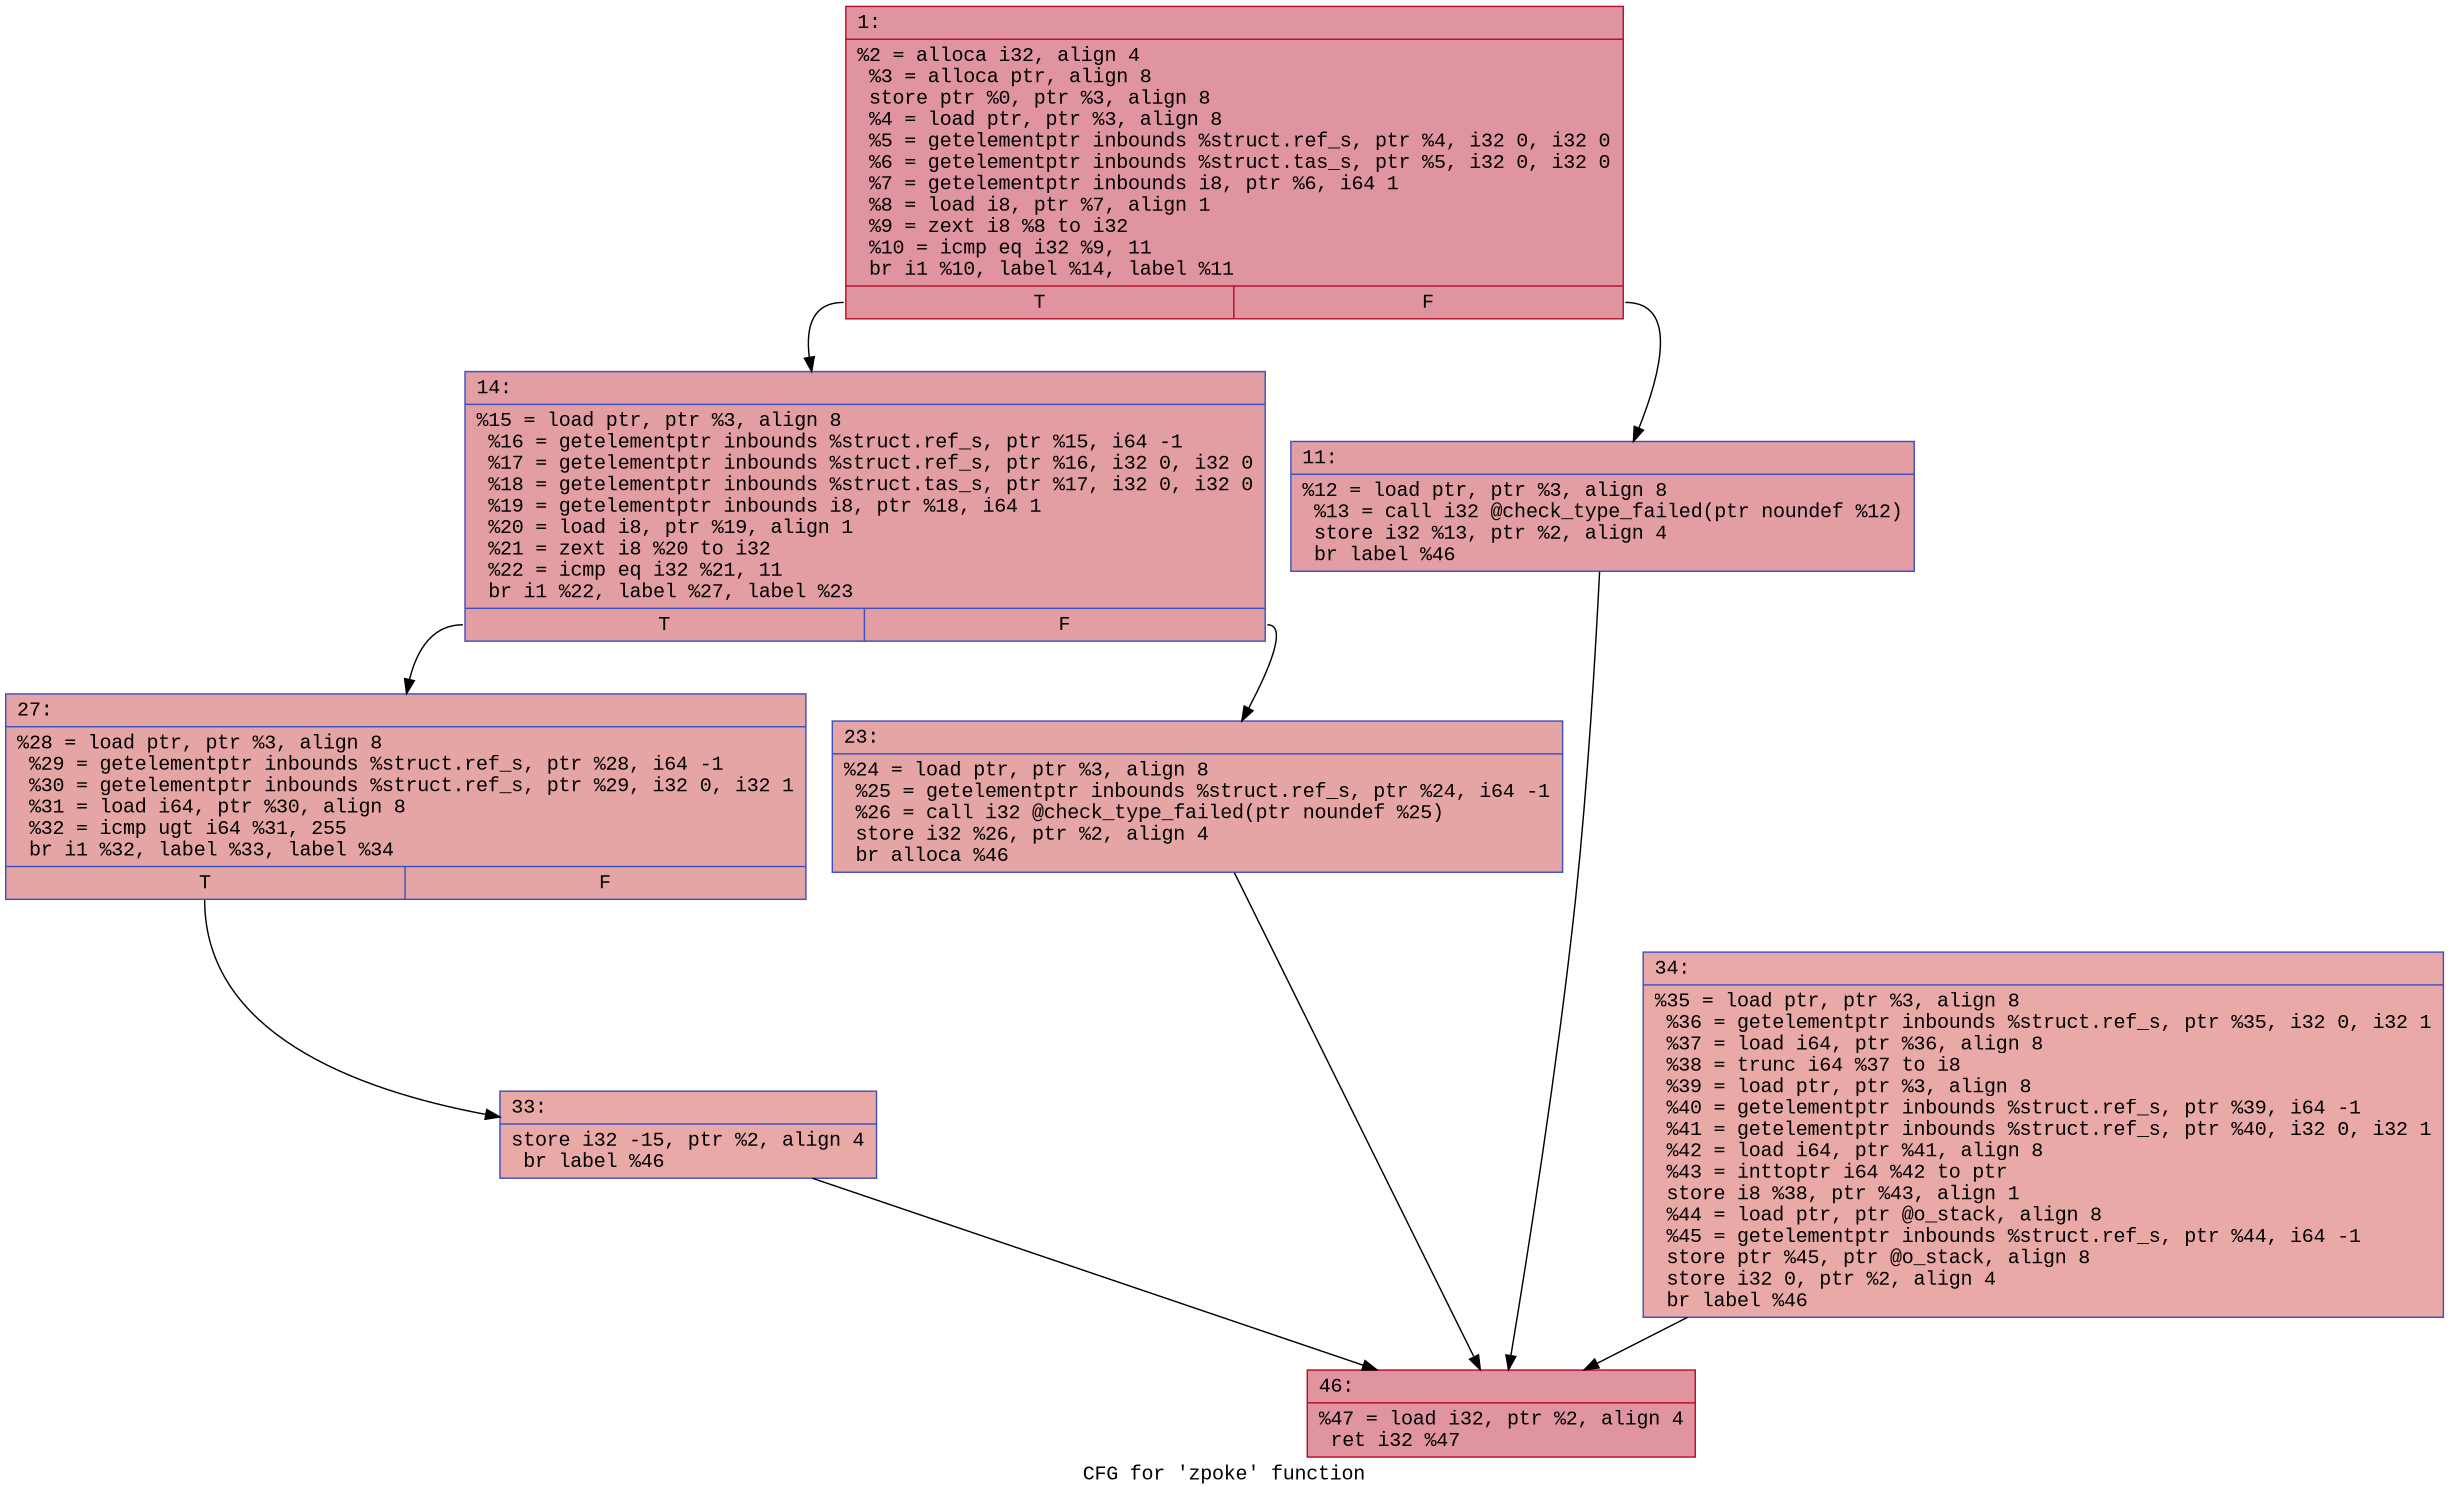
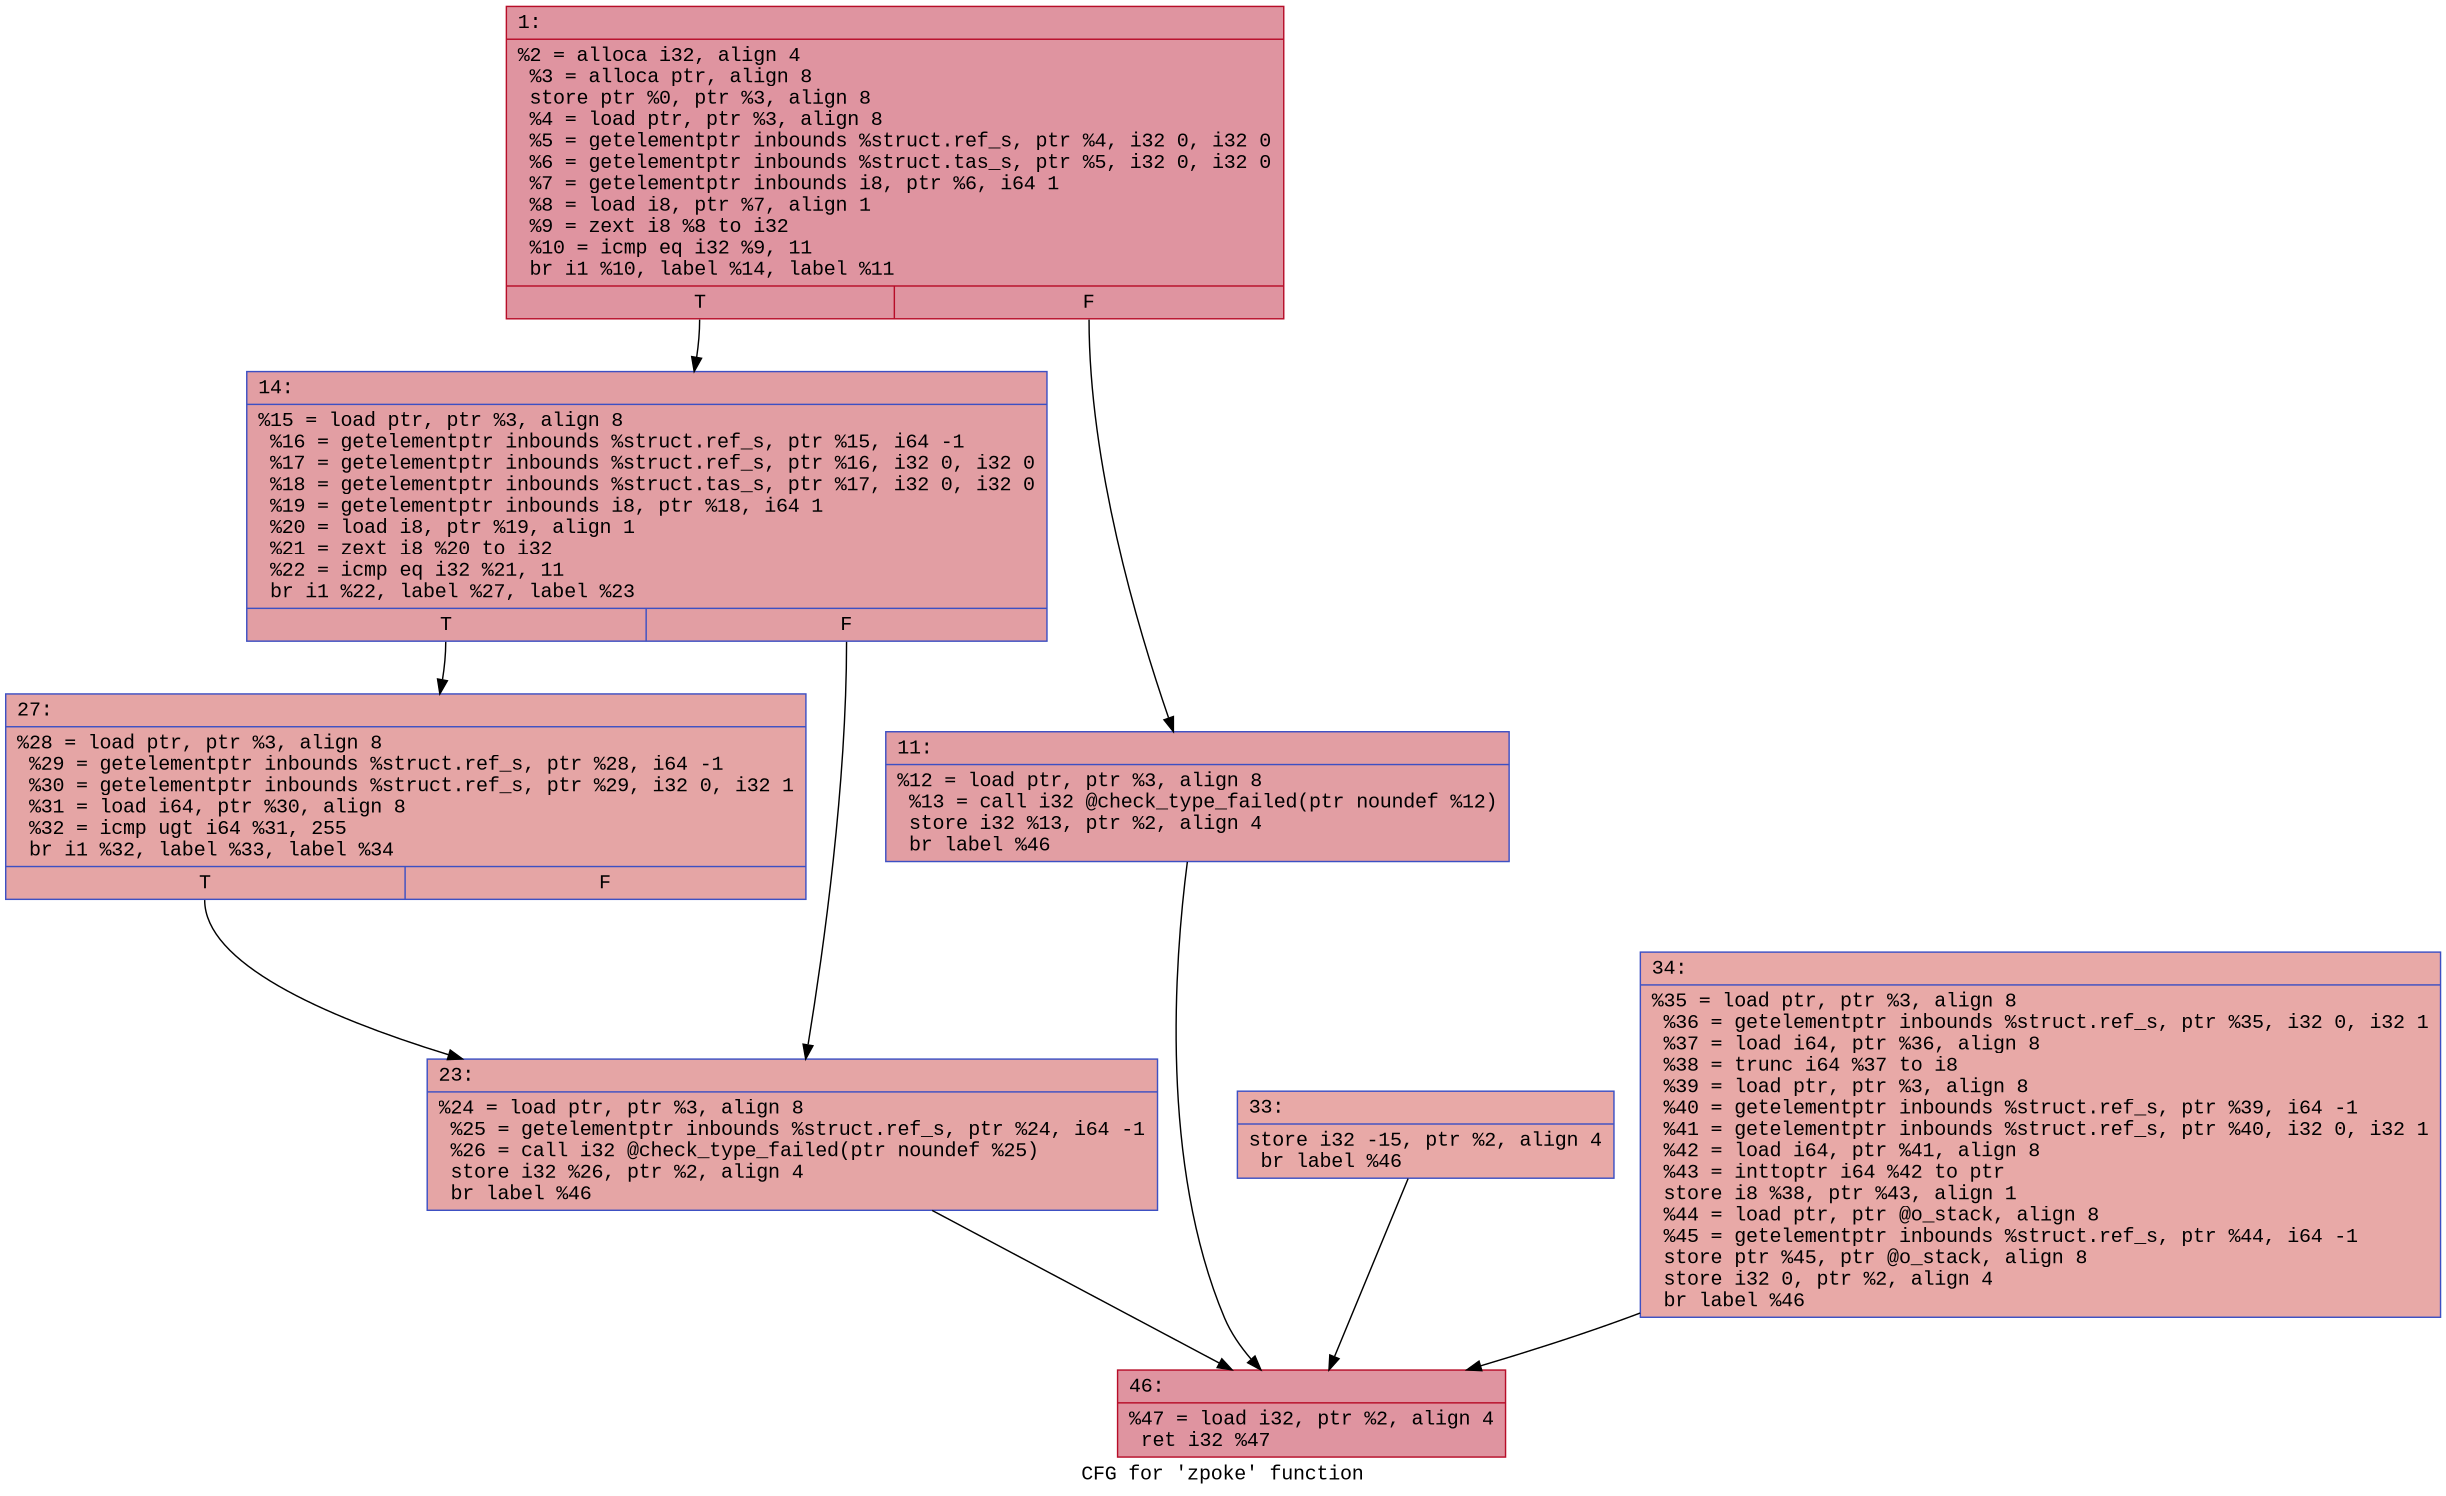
  digraph {
    fontname="Liberation Mono"
    label="CFG for 'zpoke' function"
    node [color="#3d50c3ff" fillcolor="#b70d2870" fontname="Liberation Mono" shape=record style=filled]
    edge [fontname="Liberation Mono"]
    n1 [color="#b70d28ff" label="{1:\l|  %2 = alloca i32, align 4\l  %3 = alloca ptr, align 8\l  store ptr %0, ptr %3, align 8\l  %4 = load ptr, ptr %3, align 8\l  %5 = getelementptr inbounds %struct.ref_s, ptr %4, i32 0, i32 0\l  %6 = getelementptr inbounds %struct.tas_s, ptr %5, i32 0, i32 0\l  %7 = getelementptr inbounds i8, ptr %6, i64 1\l  %8 = load i8, ptr %7, align 1\l  %9 = zext i8 %8 to i32\l  %10 = icmp eq i32 %9, 11\l  br i1 %10, label %14, label %11\l|{<s0>T|<s1>F}}"]
    n2 [fillcolor="#be242e70" label="{14:\l|  %15 = load ptr, ptr %3, align 8\l  %16 = getelementptr inbounds %struct.ref_s, ptr %15, i64 -1\l  %17 = getelementptr inbounds %struct.ref_s, ptr %16, i32 0, i32 0\l  %18 = getelementptr inbounds %struct.tas_s, ptr %17, i32 0, i32 0\l  %19 = getelementptr inbounds i8, ptr %18, i64 1\l  %20 = load i8, ptr %19, align 1\l  %21 = zext i8 %20 to i32\l  %22 = icmp eq i32 %21, 11\l  br i1 %22, label %27, label %23\l|{<s0>T|<s1>F}}"]
    n3 [fillcolor="#be242e70" label="{11:\l|  %12 = load ptr, ptr %3, align 8\l  %13 = call i32 @check_type_failed(ptr noundef %12)\l  store i32 %13, ptr %2, align 4\l  br label %46\l}"]
    n4 [fillcolor="#c5333470" label="{27:\l|  %28 = load ptr, ptr %3, align 8\l  %29 = getelementptr inbounds %struct.ref_s, ptr %28, i64 -1\l  %30 = getelementptr inbounds %struct.ref_s, ptr %29, i32 0, i32 1\l  %31 = load i64, ptr %30, align 8\l  %32 = icmp ugt i64 %31, 255\l  br i1 %32, label %33, label %34\l|{<s0>T|<s1>F}}"]
-   n5 [fillcolor="#c5333470" label="{23:\l|  %24 = load ptr, ptr %3, align 8\l  %25 = getelementptr inbounds %struct.ref_s, ptr %24, i64 -1\l  %26 = call i32 @check_type_failed(ptr noundef %25)\l  store i32 %26, ptr %2, align 4\l  br alloca %46\l}"]
+   n5 [fillcolor="#c5333470" label="{23:\l|  %24 = load ptr, ptr %3, align 8\l  %25 = getelementptr inbounds %struct.ref_s, ptr %24, i64 -1\l  %26 = call i32 @check_type_failed(ptr noundef %25)\l  store i32 %26, ptr %2, align 4\l  br label %46\l}"]
    n6 [color="#b70d28ff" label="{46:\l|  %47 = load i32, ptr %2, align 4\l  ret i32 %47\l}"]
    n7 [fillcolor="#ca3b3770" label="{33:\l|  store i32 -15, ptr %2, align 4\l  br label %46\l}"]
    n8 [fillcolor="#ca3b3770" label="{34:\l|  %35 = load ptr, ptr %3, align 8\l  %36 = getelementptr inbounds %struct.ref_s, ptr %35, i32 0, i32 1\l  %37 = load i64, ptr %36, align 8\l  %38 = trunc i64 %37 to i8\l  %39 = load ptr, ptr %3, align 8\l  %40 = getelementptr inbounds %struct.ref_s, ptr %39, i64 -1\l  %41 = getelementptr inbounds %struct.ref_s, ptr %40, i32 0, i32 1\l  %42 = load i64, ptr %41, align 8\l  %43 = inttoptr i64 %42 to ptr\l  store i8 %38, ptr %43, align 1\l  %44 = load ptr, ptr @o_stack, align 8\l  %45 = getelementptr inbounds %struct.ref_s, ptr %44, i64 -1\l  store ptr %45, ptr @o_stack, align 8\l  store i32 0, ptr %2, align 4\l  br label %46\l}"]
    n1 -> n2 [tailport=s0]
    n1 -> n3 [tailport=s1]
    n2 -> n4 [tailport=s0]
    n2 -> n5 [tailport=s1]
    n3 -> n6
-   n4 -> n7 [tailport=s0]
+   n4 -> n5 [tailport=s0]
    n5 -> n6
    n7 -> n6
    n8 -> n6
  }
